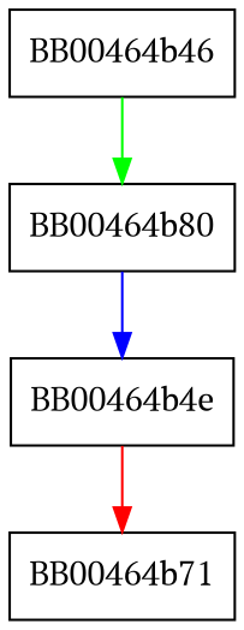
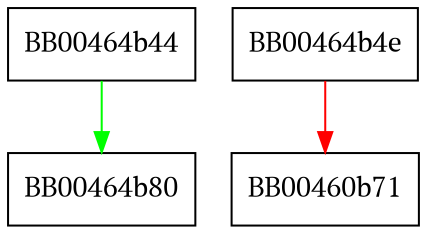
  digraph {
    fontname="PT Serif"
    splines=ortho
    node [fontname="PT Serif" shape=box]
    edge [fontname="PT Serif"]
-   BB00464b44 [label=BB00464b46]
+   BB00464b44
    BB00464b80
    BB00464b4e
-   BB00464b71
+   BB00464b71 [label=BB00460b71]
    BB00464b44 -> BB00464b80 [color=green]
-   BB00464b80 -> BB00464b4e [color=blue]
    BB00464b4e -> BB00464b71 [color=red]
  }
